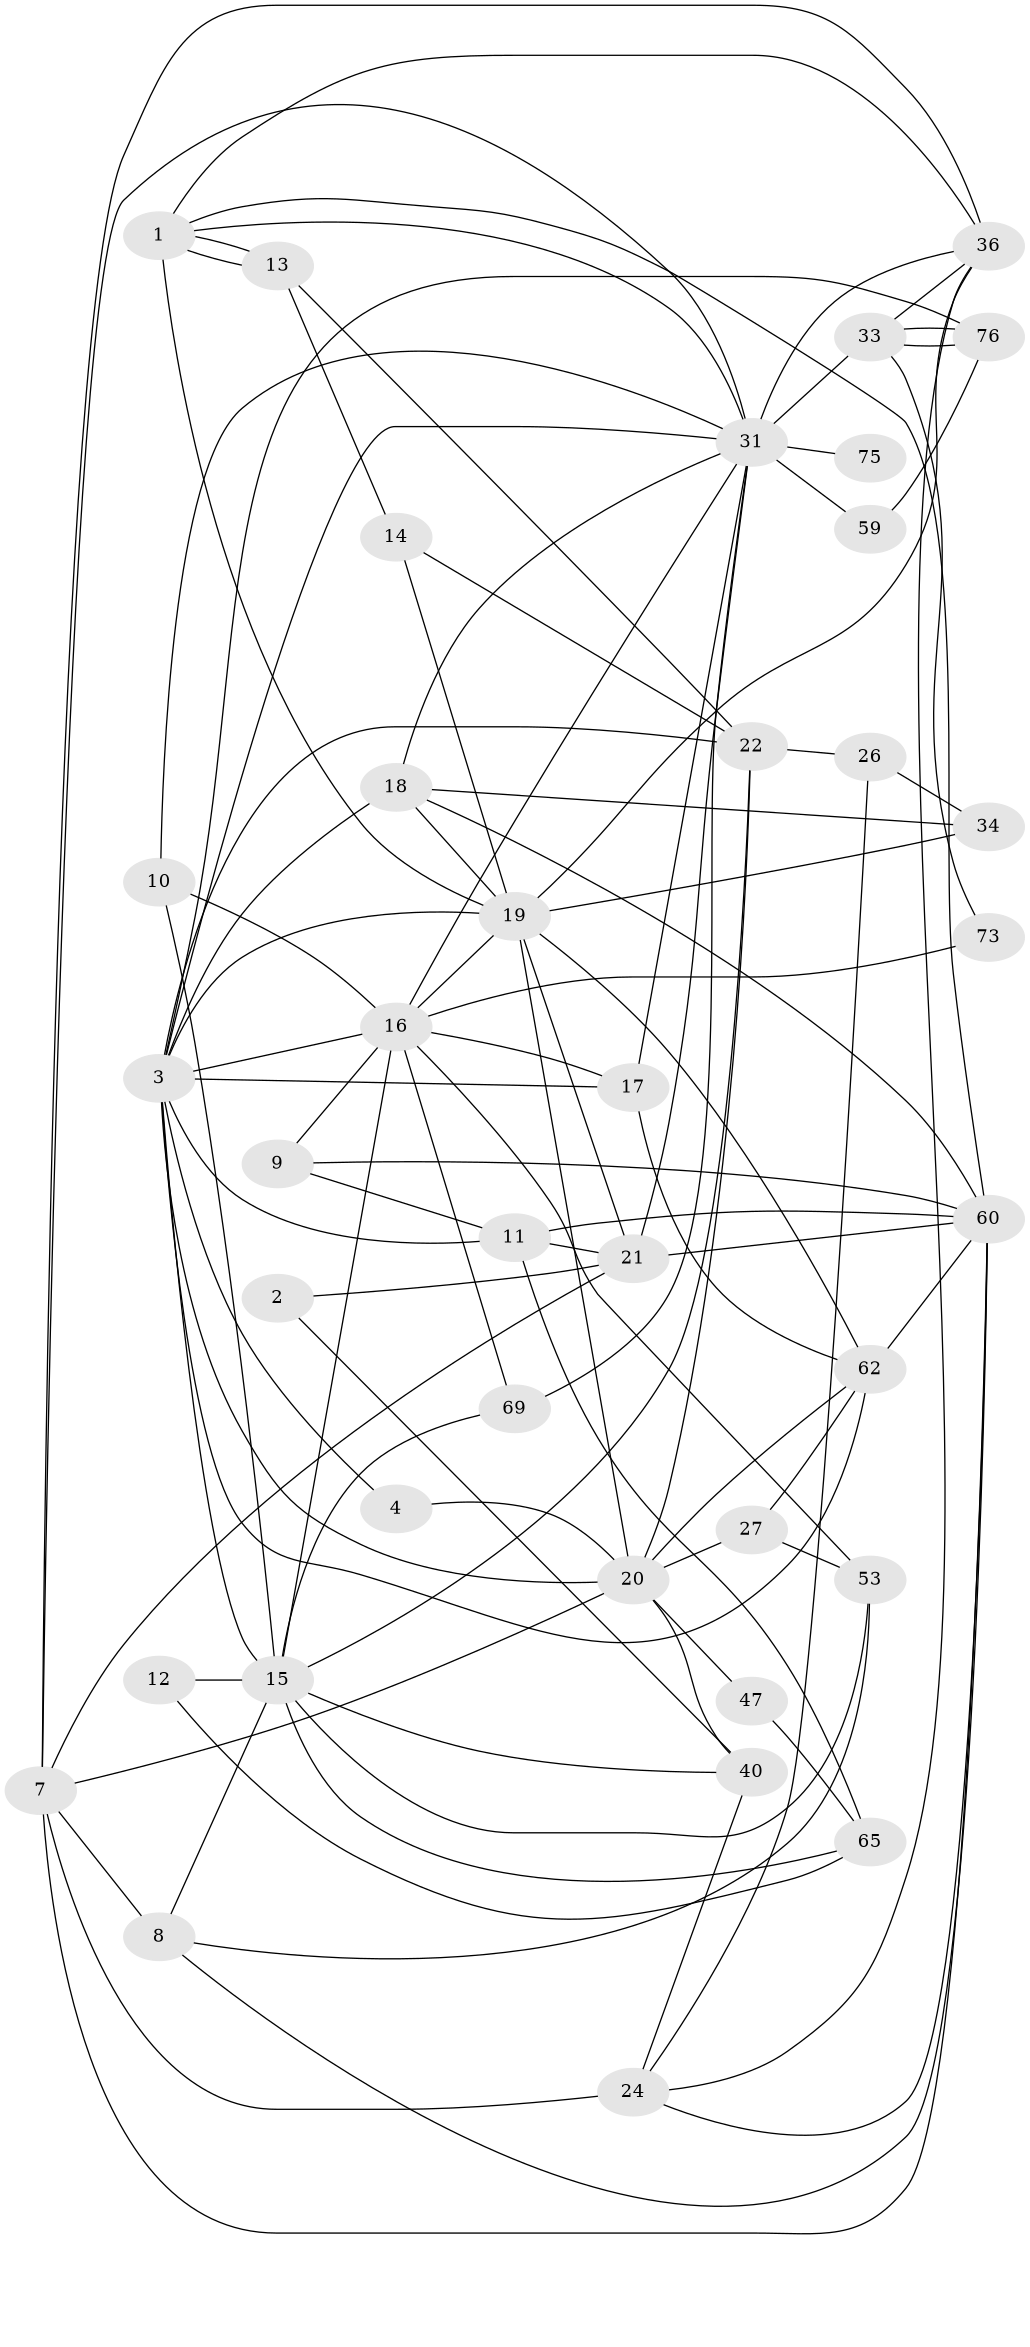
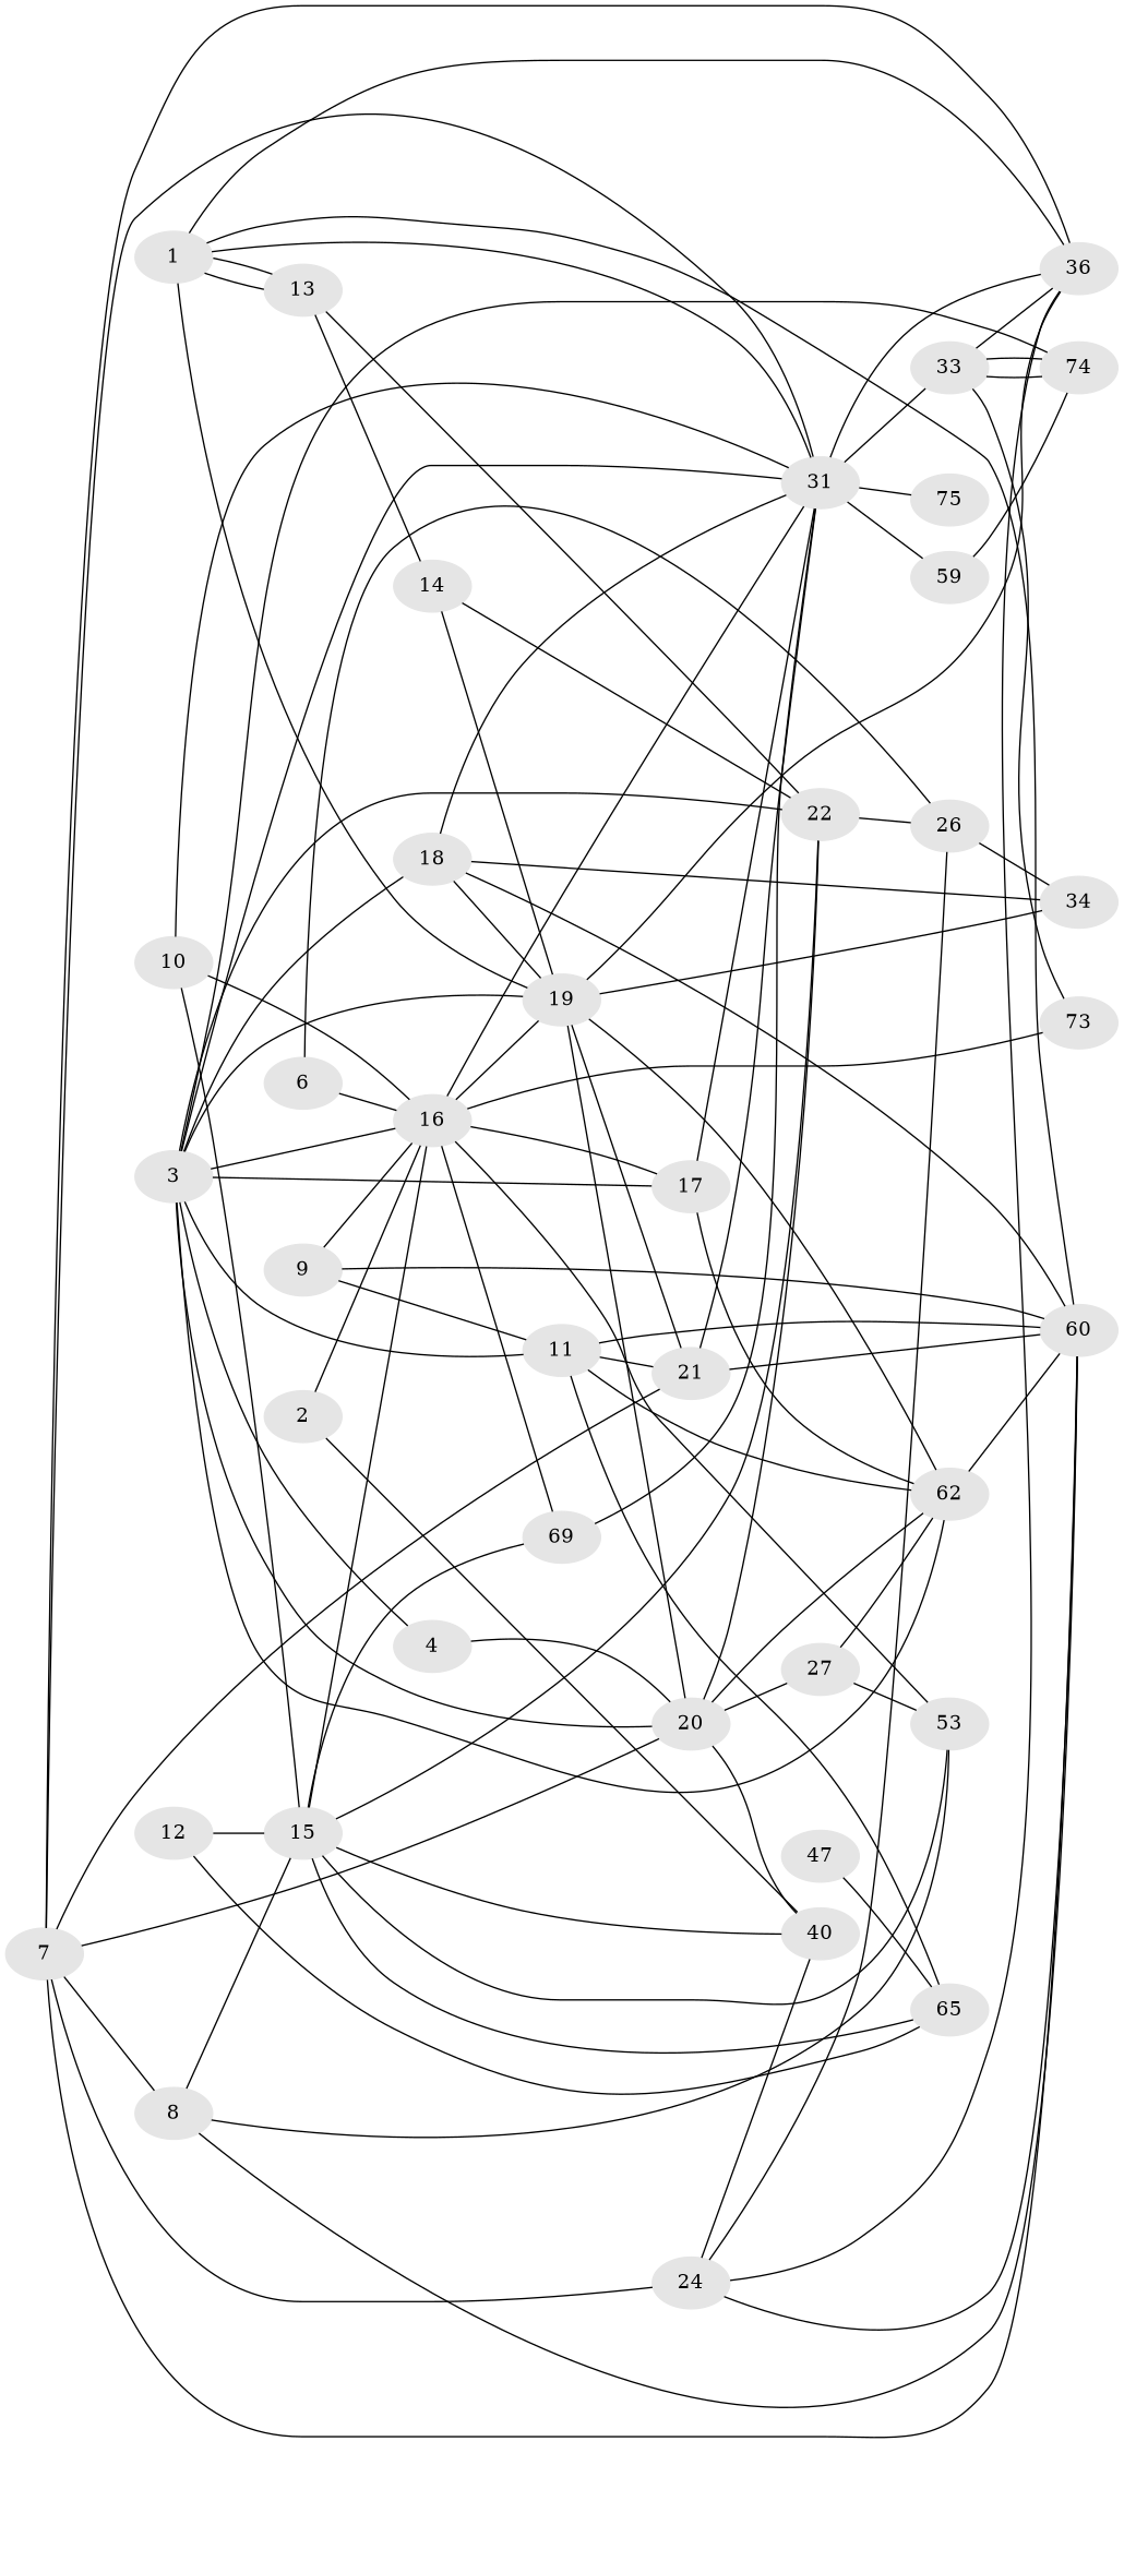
  graph {
    rankdir=LR
    node [color=gray90 style=filled]
    1 [super="+77"]
    13 [super="+28"]
    19 [super="+29+55"]
    31 [super="+37+62"]
    36 [super="+71"]
    60 [super="+78"]
    22 [super="+44"]
    14
    20 [super="+25+66"]
    n10 [label=62 super="+42"]
    21 [super="+43"]
    34 [super="+57"]
    33 [super="+68"]
    59
    n15 [label=75]
    16 [super="+23+41"]
    17
    53
    69
    73
    2
    40 [super="+52"]
    3 [super="+63+51+5+64"]
    4
    11 [super="+45"]
    15 [super="+72+30"]
    18
-   76
+   76 [label=74]
    65
    27
    47
    26
+   6
    7 [super="+38"]
    8 [super="+35"]
    24 [super="+39"]
    9
    10
    12
    1 -- 13
    1 -- 13
    1 -- 19
    1 -- 31
    1 -- 36
    1 -- 60
    13 -- 22
    13 -- 14
    19 -- 36
    19 -- 20
    19 -- n10
    19 -- 21 [weight=2]
    19 -- 34
    31 -- 36
    31 -- 33
    31 -- 59
    31 -- n15 [weight=2]
    22 -- 26
    14 -- 19
    14 -- 22
    20 -- 22
    20 -- n10
    20 -- 40
    20 -- 27
-   20 -- 47
    n10 -- 60
    21 -- 31
    21 -- 60 [weight=2]
    33 -- 36
    33 -- 73
    33 -- 76
    33 -- 76
    59 -- 76
    16 -- 19
    16 -- 31 [weight=2]
    16 -- 17
    16 -- 53
    16 -- 69
    16 -- 73
    17 -- 31
    17 -- n10
    69 -- 31
-   2 -- 21
+   2 -- 16
    2 -- 40
    3 -- 19
    3 -- 31 [weight=4]
    3 -- 22
    3 -- 20 [weight=2]
    3 -- n10
    3 -- 16
    3 -- 17
    3 -- 4
    3 -- 11
-   3 -- 15 [weight=3]
    3 -- 18
    3 -- 76
    4 -- 20
    11 -- 60
+   11 -- n10
    11 -- 21
    11 -- 65
    15 -- 22
    15 -- 16
    15 -- 53
    15 -- 69
    15 -- 40 [weight=2]
    15 -- 65
    18 -- 19
    18 -- 31
    18 -- 60
    18 -- 34
    27 -- n10
    27 -- 53
    47 -- 65
    26 -- 34
+   6 -- 16
+   6 -- 26
    7 -- 31
    7 -- 36
    7 -- 60
    7 -- 20
    7 -- 21
    7 -- 8
    7 -- 24 [weight=2]
    8 -- 60
    8 -- 53
    8 -- 15
    24 -- 36
    24 -- 60
    24 -- 40
    24 -- 26
    9 -- 60
    9 -- 16
    9 -- 11
    10 -- 31
    10 -- 16
    10 -- 15
    12 -- 15
    12 -- 65
  }
